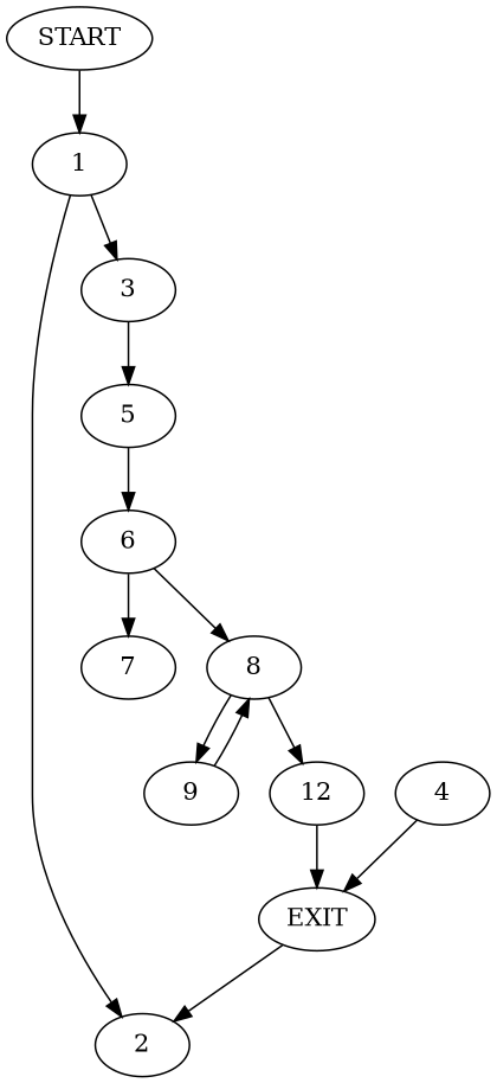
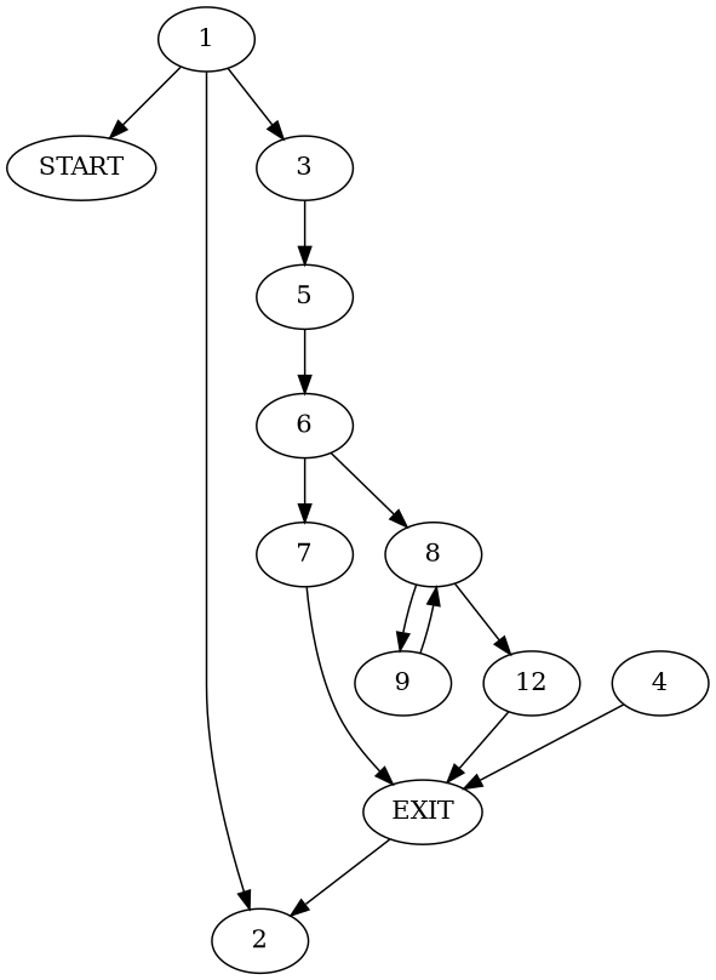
  digraph {
    n1 [label=START]
    1
    2
    3
    n5 [label=EXIT]
    5
    4
    6
    7
    8
    9
    n12 [label=12]
-   n1 -> 1
+   1 -> n1
    1 -> 2
    1 -> 3
    3 -> 5
    n5 -> 2
    5 -> 6
    4 -> n5
    6 -> 7
    6 -> 8
+   7 -> n5
    8 -> 9
    8 -> n12
    9 -> 8
    n12 -> n5
  }
